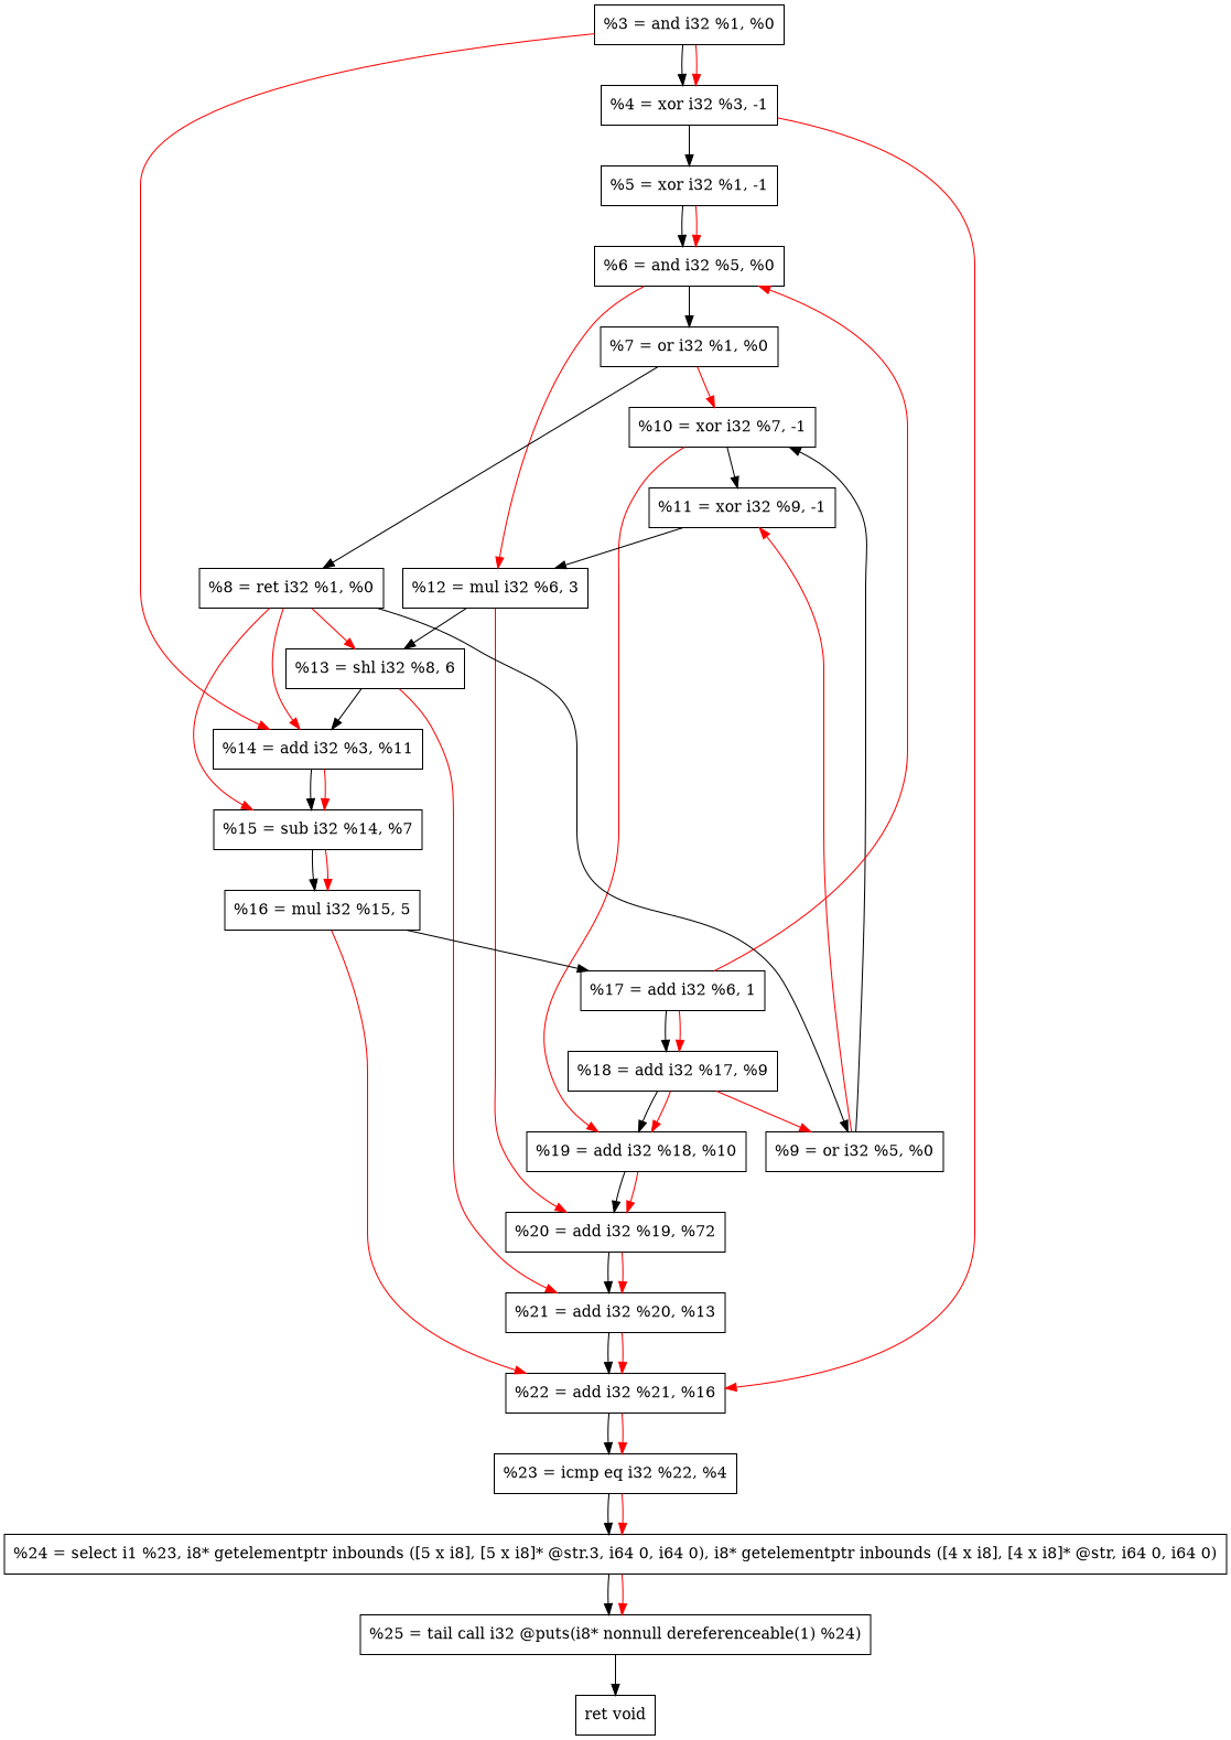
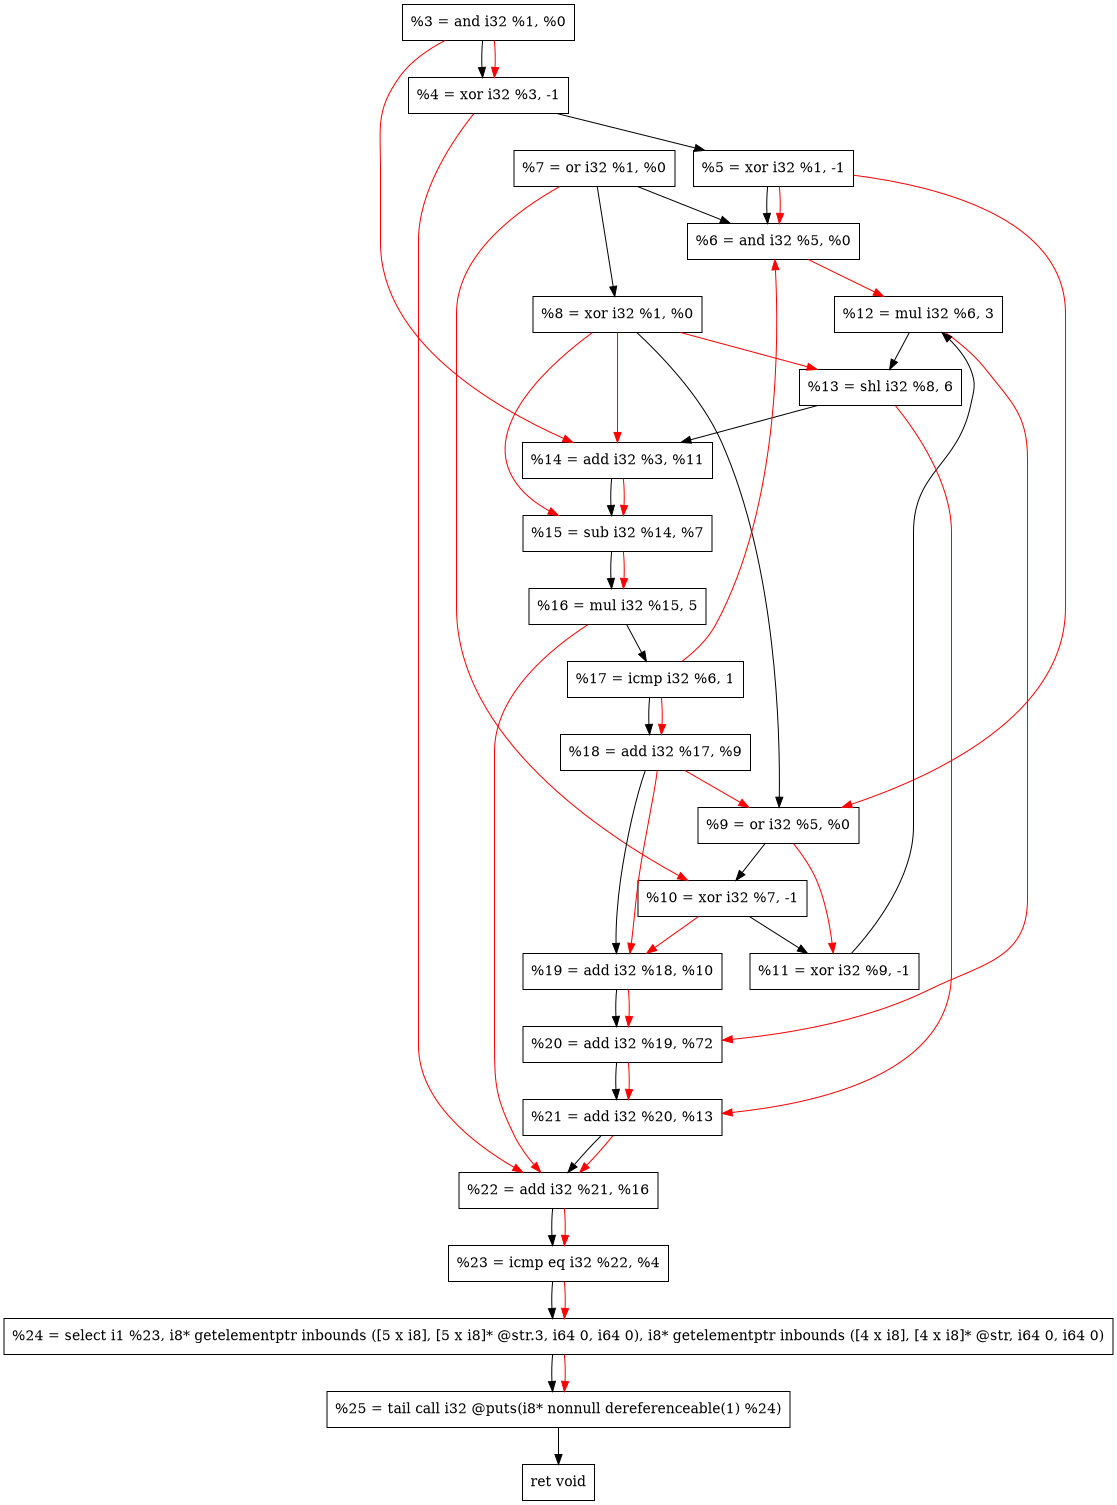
  digraph {
    node [shape=record]
    edge [color=red]
    n1 [label="  %3 = and i32 %1, %0"]
    n2 [label="  %4 = xor i32 %3, -1"]
    n3 [label="  %14 = add i32 %3, %11"]
    n4 [label="  %5 = xor i32 %1, -1"]
    n5 [label="  %22 = add i32 %21, %16"]
    n6 [label="  %15 = sub i32 %14, %7"]
    n7 [label="  %6 = and i32 %5, %0"]
    n8 [label="  %9 = or i32 %5, %0"]
    n9 [label="  %23 = icmp eq i32 %22, %4"]
    n10 [label="  %24 = select i1 %23, i8* getelementptr inbounds ([5 x i8], [5 x i8]* @str.3, i64 0, i64 0), i8* getelementptr inbounds ([4 x i8], [4 x i8]* @str, i64 0, i64 0)"]
    n11 [label="  %7 = or i32 %1, %0"]
    n12 [label="  %12 = mul i32 %6, 3"]
    n13 [label="  %10 = xor i32 %7, -1"]
    n14 [label="  %11 = xor i32 %9, -1"]
-   n15 [label="%8 = ret i32 %1, %0"]
+   n15 [label="  %8 = xor i32 %1, %0"]
    n16 [label="%13 = shl i32 %8, 6"]
    n17 [label="%20 = add i32 %19, %72"]
-   n18 [label="  %17 = add i32 %6, 1"]
+   n18 [label="%17 = icmp i32 %6, 1"]
    n19 [label="  %18 = add i32 %17, %9"]
    n20 [label="  %19 = add i32 %18, %10"]
    n21 [label="  %16 = mul i32 %15, 5"]
    n22 [label="  %21 = add i32 %20, %13"]
    n23 [label="  %25 = tail call i32 @puts(i8* nonnull dereferenceable(1) %24)"]
    n24 [label="  ret void"]
    n1 -> n2 [color=""]
    n1 -> n2
    n1 -> n3
    n2 -> n4 [color=""]
    n2 -> n5
    n3 -> n6 [color=""]
    n3 -> n6
    n4 -> n7 [color=""]
    n4 -> n7
+   n4 -> n8
    n5 -> n9 [color=""]
    n5 -> n9
    n6 -> n21 [color=""]
    n6 -> n21
-   n7 -> n11 [color=""]
+   n11 -> n7 [color=""]
    n7 -> n12
    n8 -> n13 [color=""]
    n8 -> n14
    n9 -> n10 [color=""]
    n9 -> n10
    n10 -> n23 [color=""]
    n10 -> n23
    n11 -> n13
    n11 -> n15 [color=""]
    n12 -> n16 [color=""]
    n12 -> n17
    n13 -> n14 [color=""]
    n13 -> n20
    n14 -> n12 [color=""]
    n15 -> n3
    n15 -> n6
    n15 -> n8 [color=""]
    n15 -> n16
    n16 -> n3 [color=""]
    n16 -> n22
    n17 -> n22 [color=""]
    n17 -> n22
    n18 -> n7
    n18 -> n19 [color=""]
    n18 -> n19
    n19 -> n8
    n19 -> n20 [color=""]
    n19 -> n20
    n20 -> n17 [color=""]
    n20 -> n17
    n21 -> n5
    n21 -> n18 [color=""]
    n22 -> n5 [color=""]
    n22 -> n5
    n23 -> n24 [color=""]
  }
